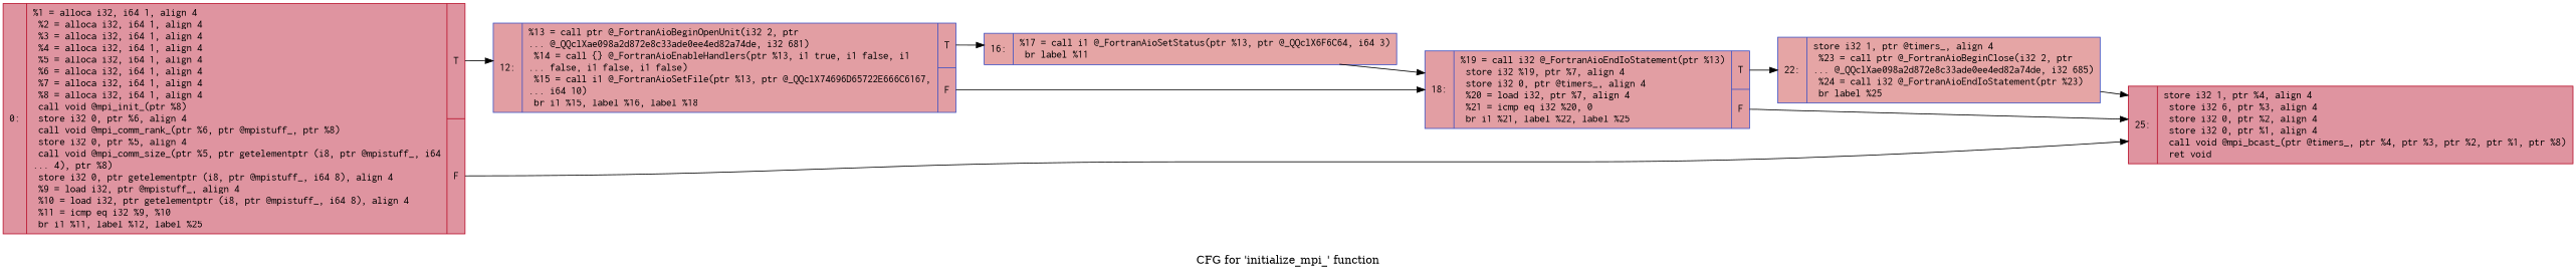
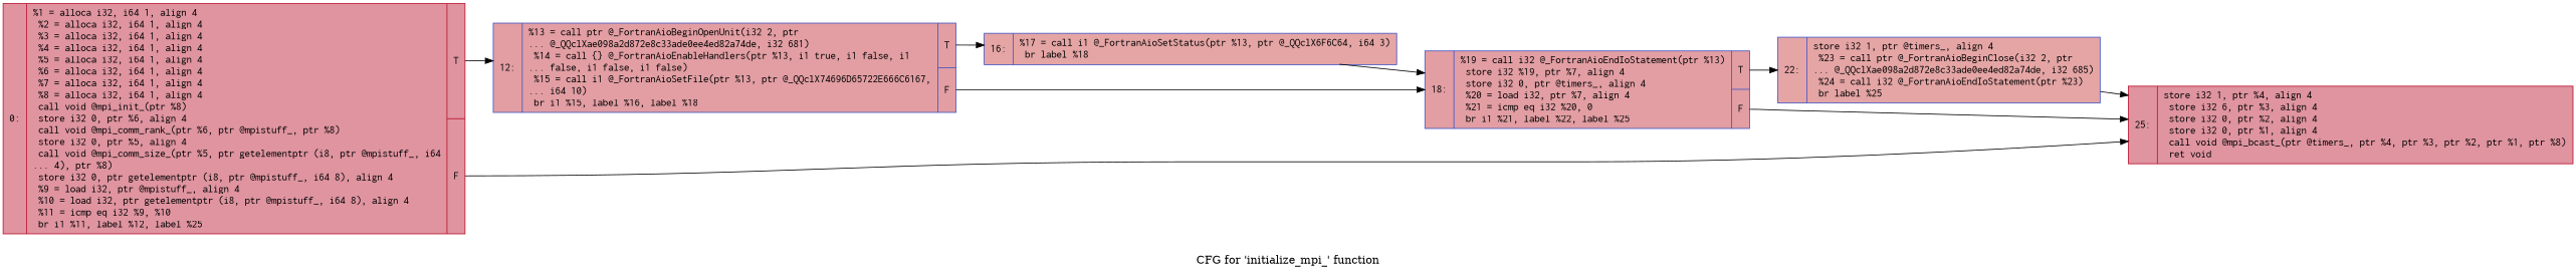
  digraph {
    label="CFG for 'initialize_mpi_' function"
    rankdir=LR
    node [color="#3d50c3ff" fillcolor="#b70d2870" fontname=Courier shape=record style=filled]
    edge [tailport=s0]
    n1 [color="#b70d28ff" label="{0:\l|  %1 = alloca i32, i64 1, align 4\l  %2 = alloca i32, i64 1, align 4\l  %3 = alloca i32, i64 1, align 4\l  %4 = alloca i32, i64 1, align 4\l  %5 = alloca i32, i64 1, align 4\l  %6 = alloca i32, i64 1, align 4\l  %7 = alloca i32, i64 1, align 4\l  %8 = alloca i32, i64 1, align 4\l  call void @mpi_init_(ptr %8)\l  store i32 0, ptr %6, align 4\l  call void @mpi_comm_rank_(ptr %6, ptr @mpistuff_, ptr %8)\l  store i32 0, ptr %5, align 4\l  call void @mpi_comm_size_(ptr %5, ptr getelementptr (i8, ptr @mpistuff_, i64\l... 4), ptr %8)\l  store i32 0, ptr getelementptr (i8, ptr @mpistuff_, i64 8), align 4\l  %9 = load i32, ptr @mpistuff_, align 4\l  %10 = load i32, ptr getelementptr (i8, ptr @mpistuff_, i64 8), align 4\l  %11 = icmp eq i32 %9, %10\l  br i1 %11, label %12, label %25\l|{<s0>T|<s1>F}}"]
    n2 [fillcolor="#be242e70" label="{12:\l|  %13 = call ptr @_FortranAioBeginOpenUnit(i32 2, ptr\l... @_QQclXae098a2d872e8c33ade0ee4ed82a74de, i32 681)\l  %14 = call \{\} @_FortranAioEnableHandlers(ptr %13, i1 true, i1 false, i1\l... false, i1 false, i1 false)\l  %15 = call i1 @_FortranAioSetFile(ptr %13, ptr @_QQclX74696D65722E666C6167,\l... i64 10)\l  br i1 %15, label %16, label %18\l|{<s0>T|<s1>F}}"]
    n3 [color="#b70d28ff" label="{25:\l|  store i32 1, ptr %4, align 4\l  store i32 6, ptr %3, align 4\l  store i32 0, ptr %2, align 4\l  store i32 0, ptr %1, align 4\l  call void @mpi_bcast_(ptr @timers_, ptr %4, ptr %3, ptr %2, ptr %1, ptr %8)\l  ret void\l}"]
-   n4 [fillcolor="#c5333470" label="{16:\l|  %17 = call i1 @_FortranAioSetStatus(ptr %13, ptr @_QQclX6F6C64, i64 3)\l  br label %11\l}"]
+   n4 [fillcolor="#c5333470" label="{16:\l|  %17 = call i1 @_FortranAioSetStatus(ptr %13, ptr @_QQclX6F6C64, i64 3)\l  br label %18\l}"]
    n5 [fillcolor="#be242e70" label="{18:\l|  %19 = call i32 @_FortranAioEndIoStatement(ptr %13)\l  store i32 %19, ptr %7, align 4\l  store i32 0, ptr @timers_, align 4\l  %20 = load i32, ptr %7, align 4\l  %21 = icmp eq i32 %20, 0\l  br i1 %21, label %22, label %25\l|{<s0>T|<s1>F}}"]
    n6 [fillcolor="#c5333470" label="{22:\l|  store i32 1, ptr @timers_, align 4\l  %23 = call ptr @_FortranAioBeginClose(i32 2, ptr\l... @_QQclXae098a2d872e8c33ade0ee4ed82a74de, i32 685)\l  %24 = call i32 @_FortranAioEndIoStatement(ptr %23)\l  br label %25\l}"]
    n1 -> n2
    n1 -> n3 [tailport=s1]
    n2 -> n4
    n2 -> n5 [tailport=s1]
    n4 -> n5 [tailport=""]
    n5 -> n3 [tailport=s1]
    n5 -> n6
    n6 -> n3 [tailport=""]
  }
